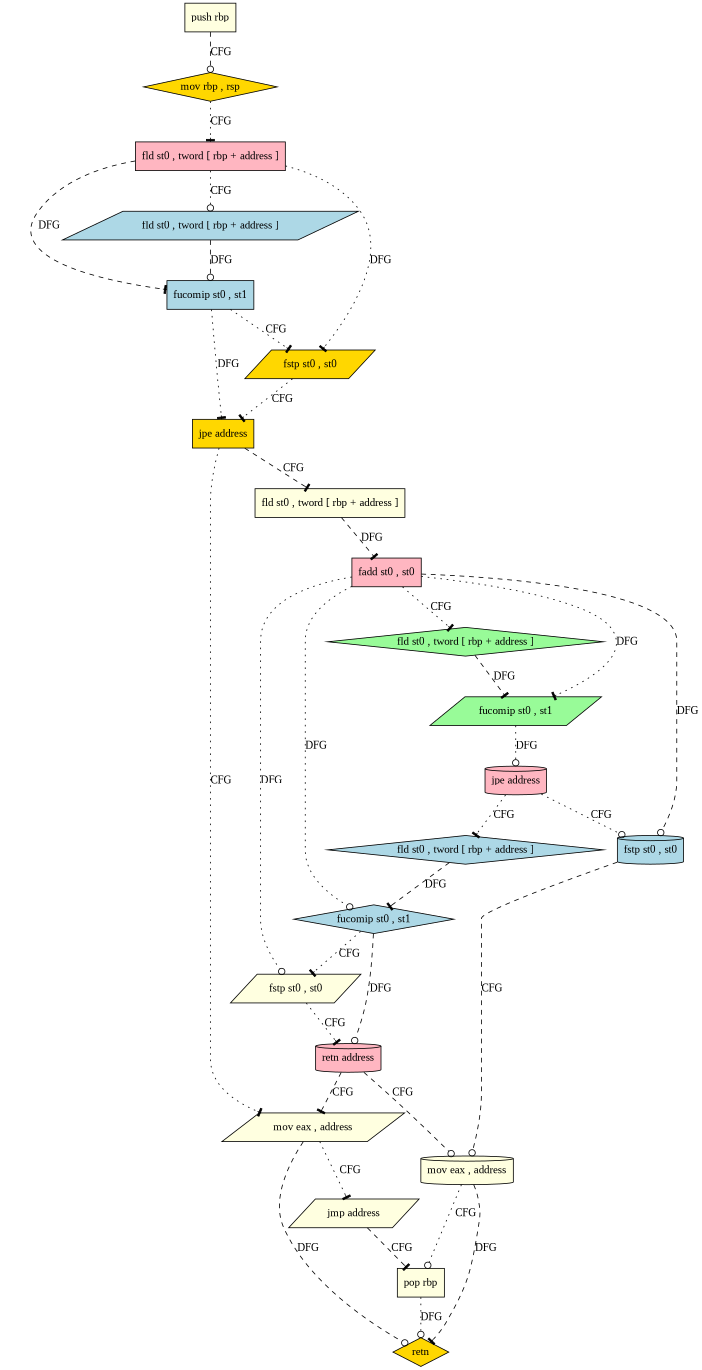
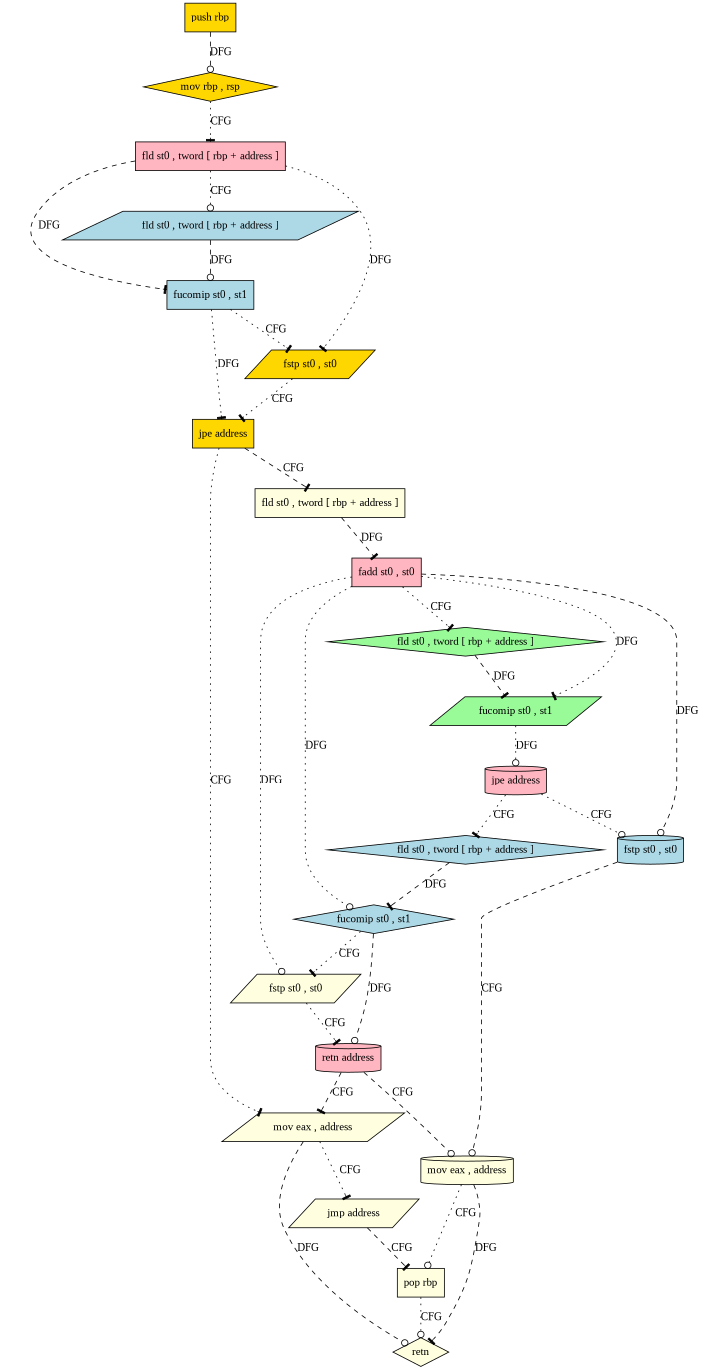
  digraph {
    fontname="Liberation Serif"
    node [fillcolor=lightyellow fontname="Liberation Serif" shape=box style=filled]
    edge [arrowhead=tee fontname="Liberation Serif" style=dotted]
-   n1 [label="push rbp"]
+   n1 [fillcolor=gold label="push rbp"]
    n2 [fillcolor=gold label="mov rbp , rsp" shape=diamond]
    n3 [fillcolor=lightpink label="fld st0 , tword [ rbp + address ]"]
    n4 [fillcolor=lightblue label="fld st0 , tword [ rbp + address ]" shape=parallelogram]
    n5 [fillcolor=lightblue label="fucomip st0 , st1"]
    n6 [fillcolor=gold label="fstp st0 , st0" shape=parallelogram]
    n7 [fillcolor=gold label="jpe address"]
    n8 [label="mov eax , address" shape=parallelogram]
    n9 [label="fld st0 , tword [ rbp + address ]"]
    n10 [label="jmp address" shape=parallelogram]
-   n11 [fillcolor=gold label=retn shape=diamond]
+   n11 [label=retn shape=diamond]
    n12 [fillcolor=lightpink label="fadd st0 , st0"]
    n13 [label="pop rbp"]
    n14 [fillcolor=palegreen label="fld st0 , tword [ rbp + address ]" shape=diamond]
    n15 [fillcolor=palegreen label="fucomip st0 , st1" shape=parallelogram]
    n16 [fillcolor=lightblue label="fstp st0 , st0" shape=cylinder]
    n17 [fillcolor=lightblue label="fucomip st0 , st1" shape=diamond]
    n18 [label="fstp st0 , st0" shape=parallelogram]
    n19 [fillcolor=lightpink label="jpe address" shape=cylinder]
    n20 [label="mov eax , address" shape=cylinder]
    n21 [fillcolor=lightpink label="retn address" shape=cylinder]
    n22 [fillcolor=lightblue label="fld st0 , tword [ rbp + address ]" shape=diamond]
-   n1 -> n2 [arrowhead=odot label=CFG style=dashed]
+   n1 -> n2 [arrowhead=odot label=DFG style=dashed]
    n2 -> n3 [label=CFG]
    n3 -> n4 [arrowhead=odot label=CFG]
    n3 -> n5 [label=DFG style=dashed]
    n3 -> n6 [label=DFG]
    n4 -> n5 [arrowhead=odot label=DFG style=dashed]
    n5 -> n6 [label=CFG]
    n5 -> n7 [label=DFG]
    n6 -> n7 [label=CFG]
    n7 -> n8 [label=CFG]
    n7 -> n9 [label=CFG style=dashed]
    n8 -> n10 [label=CFG]
    n8 -> n11 [arrowhead=odot label=DFG style=dashed]
    n9 -> n12 [label=DFG style=dashed]
    n10 -> n13 [label=CFG style=dashed]
    n12 -> n14 [label=CFG]
    n12 -> n15 [label=DFG]
    n12 -> n16 [arrowhead=odot label=DFG style=dashed]
    n12 -> n17 [arrowhead=odot label=DFG]
    n12 -> n18 [arrowhead=odot label=DFG]
-   n13 -> n11 [arrowhead=odot label=DFG]
+   n13 -> n11 [arrowhead=odot label=CFG]
    n14 -> n15 [label=DFG style=dashed]
    n15 -> n19 [arrowhead=odot label=DFG]
    n16 -> n20 [arrowhead=odot label=CFG style=dashed]
    n17 -> n18 [label=CFG]
    n17 -> n21 [arrowhead=odot label=DFG style=dashed]
    n18 -> n21 [label=CFG]
    n19 -> n16 [arrowhead=odot label=CFG]
    n19 -> n22 [label=CFG]
    n20 -> n11 [label=DFG style=dashed]
    n20 -> n13 [arrowhead=odot label=CFG]
    n21 -> n8 [label=CFG style=dashed]
    n21 -> n20 [arrowhead=odot label=CFG style=dashed]
    n22 -> n17 [label=DFG style=dashed]
  }
